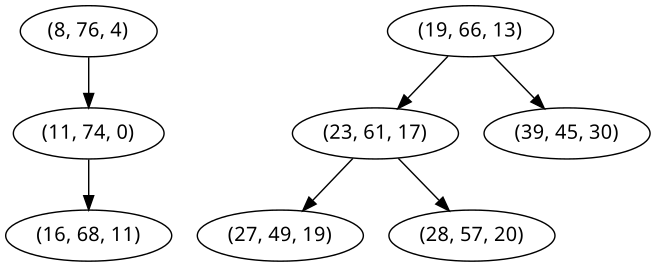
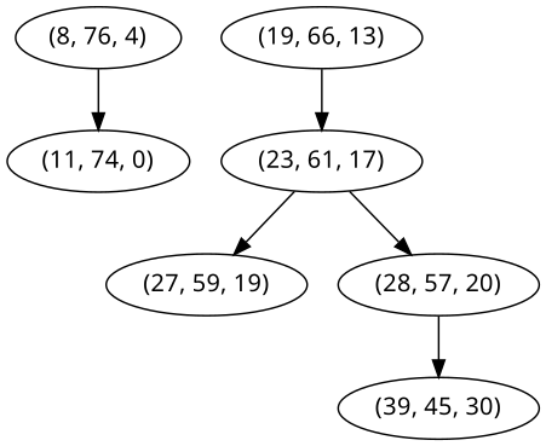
  digraph {
    fontname="Noto Sans"
    node [fontname="Noto Sans"]
    edge [fontname="Noto Sans"]
    n1 [label="(11, 74, 0)"]
    "(8, 76, 4)"
-   "(16, 68, 11)"
    "(19, 66, 13)"
    "(23, 61, 17)"
-   "(27, 59, 19)" [label="(27, 49, 19)"]
+   "(27, 59, 19)"
    "(28, 57, 20)"
    "(39, 45, 30)"
-   n1 -> "(16, 68, 11)"
    "(8, 76, 4)" -> n1
    "(19, 66, 13)" -> "(23, 61, 17)"
    "(23, 61, 17)" -> "(27, 59, 19)"
    "(23, 61, 17)" -> "(28, 57, 20)"
-   "(19, 66, 13)" -> "(39, 45, 30)"
+   "(28, 57, 20)" -> "(39, 45, 30)"
  }
